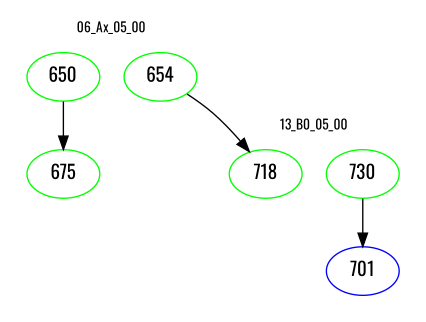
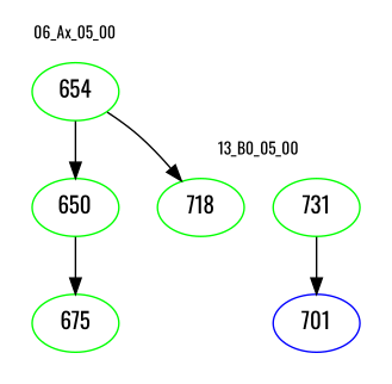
  digraph {
    fontname=Oswald
    node [color=green fontname=Oswald]
    edge [color=black fontname=Oswald]
    n1 [label=654]
    n2 [label=650]
    n3 [label=675]
-   n4 [label=730]
+   n4 [label=731]
    n5 [color=blue label=701]
    n6 [label=718]
    subgraph cluster_1 {
      color=white
      fontsize=10
      label="06_Ax_05_00"
      n1
      n2
      n3
    }
    subgraph cluster_2 {
      color=white
      fontsize=10
      label="13_B0_05_00"
      n4
      n5
      n6
    }
+   n1 -> n2
    n1 -> n6
    n2 -> n3
    n4 -> n5
  }
